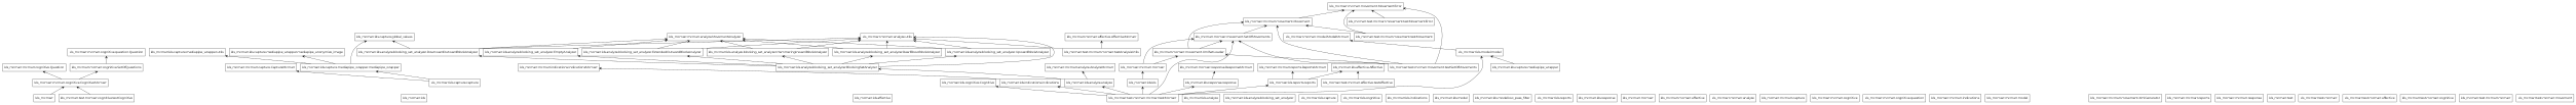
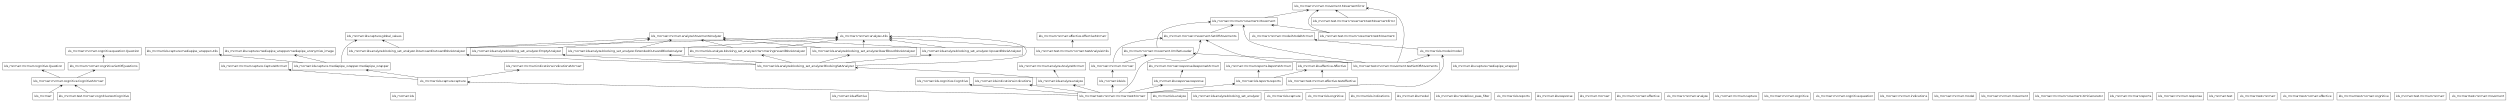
  digraph {
    fontname=Montserrat
    rankdir=BT
    node [color=black fontname=Montserrat shape=box style=solid]
    edge [arrowhead=open arrowtail=none fontname=Montserrat]
    n1 [label=kls_mcmarr]
    n2 [label="kls_mcmarr.mcmarr.cognitive.CognitiveMcmarr"]
    n3 [label="kls_mcmarr.kls"]
    n4 [label="kls_mcmarr.kls.affective"]
    n5 [label="kls_mcmarr.kls.affective.Affective"]
    n6 [label="kls_mcmarr.mcmarr.affective.AffectiveMcmarr"]
    n7 [label="kls_mcmarr.kls.analyze"]
    n8 [label="kls_mcmarr.kls.analyze.analyze"]
    n9 [label="kls_mcmarr.kls.analyze.blocking_set_analyzer.BlockingSetAnalyzer"]
    n10 [label="kls_mcmarr.mcmarr.analyze.AnalyzeMcmarr"]
    n11 [label="kls_mcmarr.kls.analyze.blocking_set_analyzer.DownwardOutwardBlockAnalyzer"]
    n12 [label="kls_mcmarr.kls.analyze.blocking_set_analyzer.EmptyAnalyzer"]
    n13 [label="kls_mcmarr.kls.analyze.blocking_set_analyzer.ExtendedOutwardBlockAnalyzer"]
    n14 [label="kls_mcmarr.kls.analyze.blocking_set_analyzer.HammeringInwardBlockAnalyzer"]
    n15 [label="kls_mcmarr.kls.analyze.blocking_set_analyzer.RearElbowBlockAnalyzer"]
    n16 [label="kls_mcmarr.kls.analyze.blocking_set_analyzer.UpwardBlockAnalyzer"]
    n17 [label="kls_mcmarr.mcmarr.analyze.utils"]
    n18 [label="kls_mcmarr.kls.analyze.blocking_set_analyzer"]
    n19 [label="kls_mcmarr.kls.capture.global_values"]
    n20 [label="kls_mcmarr.mcmarr.analyze.MovementAnalyzer"]
    n21 [label="kls_mcmarr.kls.capture"]
    n22 [label="kls_mcmarr.kls.capture.capture"]
    n23 [label="kls_mcmarr.kls.capture.mediapipe_wrapper.mediapipe_wrapper"]
    n24 [label="kls_mcmarr.mcmarr.capture.CaptureMcmarr"]
    n25 [label="kls_mcmarr.kls.capture.mediapipe_wrapper.mediapipe_anonymize_image"]
    n26 [label="kls_mcmarr.kls.capture.mediapipe_wrapper.utils"]
    n27 [label="kls_mcmarr.kls.capture.mediapipe_wrapper"]
    n28 [label="kls_mcmarr.kls.cognitive"]
    n29 [label="kls_mcmarr.kls.cognitive.Cognitive"]
    n30 [label="kls_mcmarr.mcmarr.cognitive.Question"]
    n31 [label="kls_mcmarr.mcmarr.cognitive.SetOfQuestions"]
    n32 [label="kls_mcmarr.kls.indications"]
    n33 [label="kls_mcmarr.kls.indications.indications"]
    n34 [label="kls_mcmarr.mcmarr.indications.IndicationsMcmarr"]
    n35 [label="kls_mcmarr.kls.kls"]
    n36 [label="kls_mcmarr.mcmarr.mcmarr"]
    n37 [label="kls_mcmarr.mcmarr.movement.SetOfMovements"]
    n38 [label="kls_mcmarr.mcmarr.movement.XmlSetLoader"]
    n39 [label="kls_mcmarr.kls.model"]
    n40 [label="kls_mcmarr.kls.model.low_pass_filter"]
    n41 [label="kls_mcmarr.kls.model.model"]
    n42 [label="kls_mcmarr.mcmarr.model.ModelMcmarr"]
    n43 [label="kls_mcmarr.kls.reports"]
    n44 [label="kls_mcmarr.kls.reports.reports"]
    n45 [label="kls_mcmarr.mcmarr.reports.ReportsMcmarr"]
    n46 [label="kls_mcmarr.kls.response"]
    n47 [label="kls_mcmarr.kls.response.response"]
    n48 [label="kls_mcmarr.mcmarr.response.ResponseMcmarr"]
    n49 [label="kls_mcmarr.mcmarr"]
    n50 [label="kls_mcmarr.mcmarr.affective"]
    n51 [label="kls_mcmarr.mcmarr.analyze"]
    n52 [label="kls_mcmarr.mcmarr.capture"]
    n53 [label="kls_mcmarr.mcmarr.cognitive"]
    n54 [label="kls_mcmarr.mcmarr.cognitive.question.Question"]
    n55 [label="kls_mcmarr.mcmarr.cognitive.question"]
    n56 [label="kls_mcmarr.mcmarr.indications"]
    n57 [label="kls_mcmarr.mcmarr.movement.Movement"]
    n58 [label="kls_mcmarr.mcmarr.model"]
+   n59 [label="kls_mcmarr.mcmarr.movement"]
    n60 [label="kls_mcmarr.mcmarr.movement.MovementError"]
    n61 [label="kls_mcmarr.mcmarr.movement.XmlGenerator"]
    n62 [label="kls_mcmarr.mcmarr.reports"]
    n63 [label="kls_mcmarr.mcmarr.response"]
    n64 [label="kls_mcmarr.test"]
    n65 [label="kls_mcmarr.test.mcmarr"]
    n66 [label="kls_mcmarr.test.mcmarr.affective"]
    n67 [label="kls_mcmarr.test.mcmarr.affective.testAffective"]
    n68 [label="kls_mcmarr.test.mcmarr.cognitive"]
    n69 [label="kls_mcmarr.test.mcmarr.cognitive.testCognitive"]
    n70 [label="kls_mcmarr.test.mcmarr.mcmarr"]
    n71 [label="kls_mcmarr.test.mcmarr.mcmarr.testAnalysisUtils"]
    n72 [label="kls_mcmarr.test.mcmarr.mcmarr.testMcmarr"]
    n73 [label="kls_mcmarr.test.mcmarr.movement"]
    n74 [label="kls_mcmarr.test.mcmarr.movement.testMovement"]
    n75 [label="kls_mcmarr.test.mcmarr.movement.testMovementError"]
    n76 [label="kls_mcmarr.test.mcmarr.movement.testSetOfMovements"]
    n1 -> n2
    n2 -> n30
    n2 -> n31
    n8 -> n9
    n8 -> n10
    n9 -> n11
    n9 -> n12
    n9 -> n13
    n9 -> n14
    n9 -> n15
    n9 -> n16
    n9 -> n17
    n11 -> n17
    n11 -> n19
    n11 -> n20
    n12 -> n20
    n13 -> n17
    n13 -> n20
    n14 -> n17
    n14 -> n20
    n15 -> n17
    n15 -> n20
    n16 -> n17
    n16 -> n20
    n22 -> n23
    n22 -> n24
    n23 -> n19
    n23 -> n25
    n23 -> n26
    n31 -> n54
-   n33 -> n34
+   n22 -> n34
    n35 -> n36
    n36 -> n37
    n36 -> n38
    n37 -> n57
-   n38 -> n37
    n38 -> n57
    n41 -> n42
    n44 -> n5
    n44 -> n45
    n47 -> n48
    n57 -> n60
    n67 -> n5
    n69 -> n2
    n71 -> n6
    n71 -> n17
    n72 -> n8
+   n72 -> n22
    n72 -> n29
    n72 -> n33
    n72 -> n35
    n72 -> n37
    n72 -> n41
    n72 -> n44
    n72 -> n47
    n74 -> n57
    n74 -> n60
    n75 -> n60
    n76 -> n37
    n76 -> n38
-   n27 -> n41
+   n76 -> n41
    n76 -> n57
    n76 -> n60
  }
